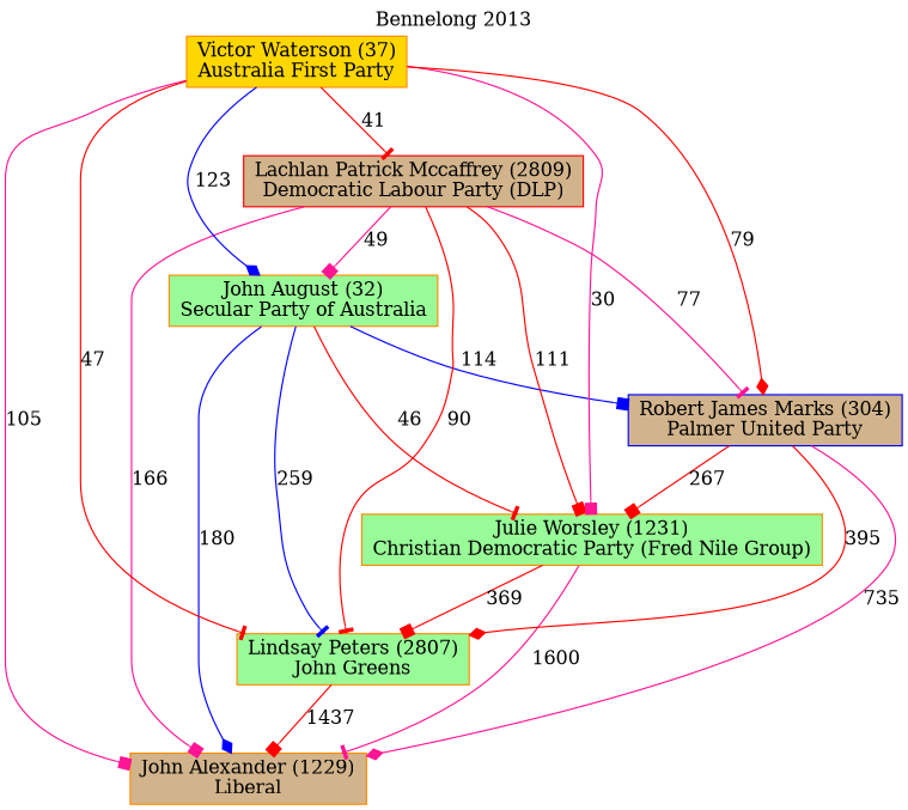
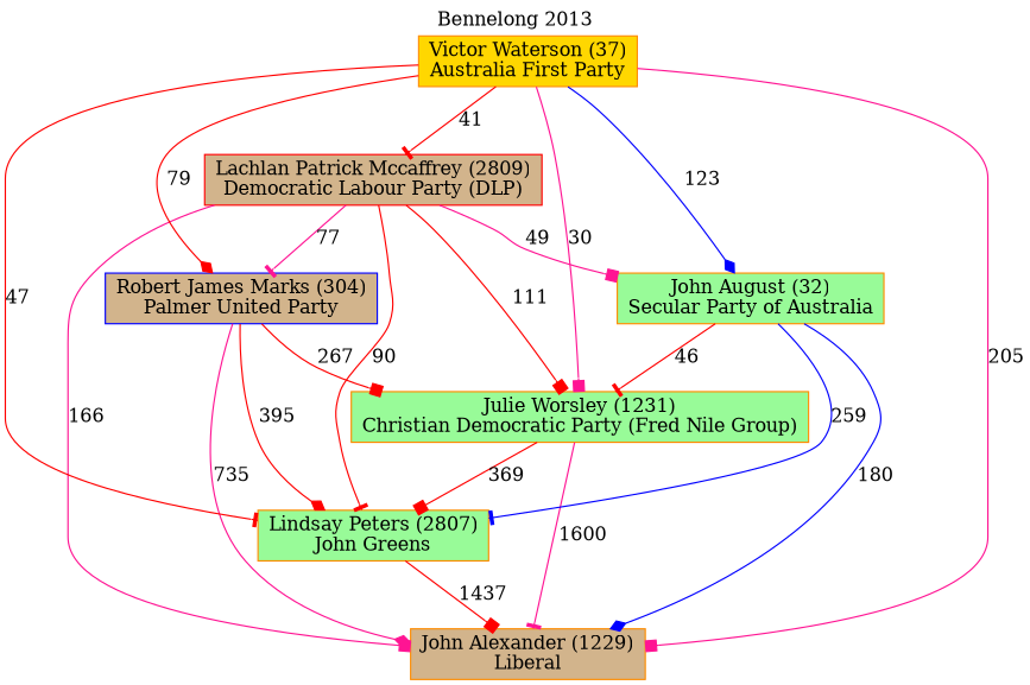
  digraph {
    label="Bennelong 2013"
    labelloc=t
    mclimit=2
    node [color=darkorange fillcolor=tan shape=box style=filled]
    edge [arrowhead=box color=red]
    n1 [label="John Alexander (1229)\nLiberal"]
    n2 [fillcolor=palegreen label="Lindsay Peters (2807)\nJohn Greens"]
    n3 [fillcolor=palegreen label="Julie Worsley (1231)\nChristian Democratic Party (Fred Nile Group)"]
    n4 [color=blue label="Robert James Marks (304)\nPalmer United Party"]
    n5 [fillcolor=palegreen label="John August (32)\nSecular Party of Australia"]
    n6 [color=red label="Lachlan Patrick Mccaffrey (2809)\nDemocratic Labour Party (DLP)"]
    n7 [fillcolor=gold label="Victor Waterson (37)\nAustralia First Party"]
    n2 -> n1 [label=1437]
    n3 -> n1 [arrowhead=tee color=deeppink label=1600]
    n3 -> n2 [label=369]
    n4 -> n1 [arrowhead=diamond color=deeppink label=735]
    n4 -> n2 [arrowhead=diamond label=395]
    n4 -> n3 [label=267]
    n5 -> n1 [arrowhead=diamond color=blue label=180]
    n5 -> n2 [arrowhead=tee color=blue label=259]
    n5 -> n3 [arrowhead=tee label=46]
-   n5 -> n4 [color=blue label=114]
    n6 -> n1 [color=deeppink label=166]
    n6 -> n2 [arrowhead=tee label=90]
    n6 -> n3 [label=111]
    n6 -> n4 [arrowhead=tee color=deeppink label=77]
    n6 -> n5 [color=deeppink label=49]
-   n7 -> n1 [color=deeppink label=105]
+   n7 -> n1 [color=deeppink label=205]
    n7 -> n2 [arrowhead=tee label=47]
    n7 -> n3 [color=deeppink label=30]
    n7 -> n4 [arrowhead=diamond label=79]
    n7 -> n5 [arrowhead=diamond color=blue label=123]
    n7 -> n6 [arrowhead=tee label=41]
  }
